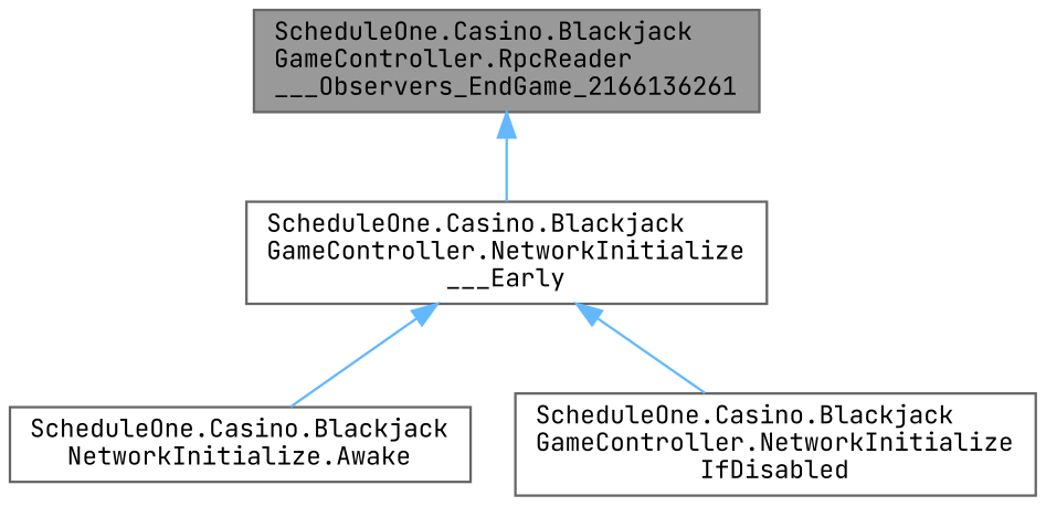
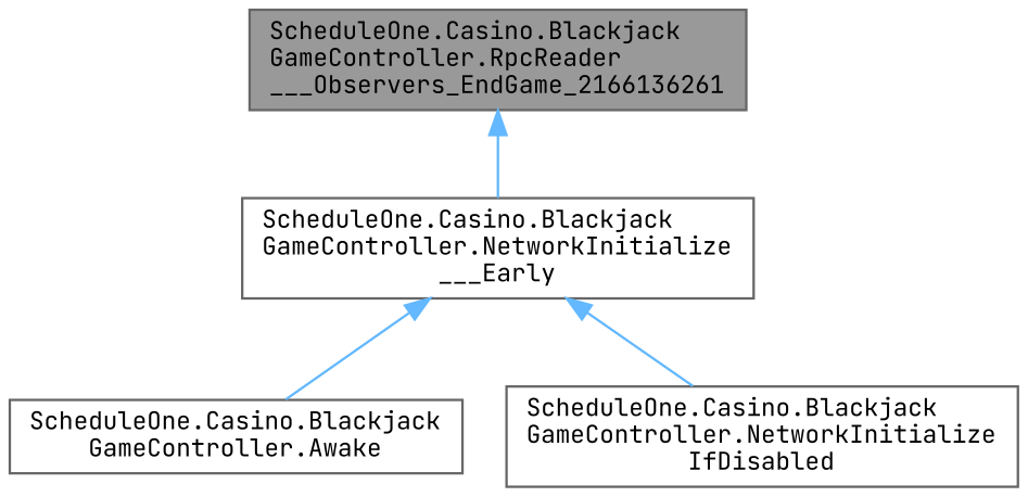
  digraph {
    rankdir=TB
    fontname="JetBrains Mono"
    node [color=grey40 fillcolor=white fontname="JetBrains Mono" fontsize=10 shape=box style=filled]
    edge [color=steelblue1 dir=back fontname="JetBrains Mono" fontsize=10 labelfontname=Helvetica labelfontsize=10 style=solid]
    n1 [color=gray40 fillcolor=grey60 fontcolor=black height=0.2 label="ScheduleOne.Casino.Blackjack\lGameController.RpcReader\l___Observers_EndGame_2166136261" width=0.4]
    n2 [height=0.2 label="ScheduleOne.Casino.Blackjack\lGameController.NetworkInitialize\l___Early" width=0.4]
-   n3 [height=0.2 label="ScheduleOne.Casino.Blackjack\lNetworkInitialize.Awake" width=0.4]
+   n3 [height=0.2 label="ScheduleOne.Casino.Blackjack\lGameController.Awake" width=0.4]
    n4 [height=0.2 label="ScheduleOne.Casino.Blackjack\lGameController.NetworkInitialize\lIfDisabled" width=0.4]
    n1 -> n2
    n2 -> n3
    n2 -> n4
  }
